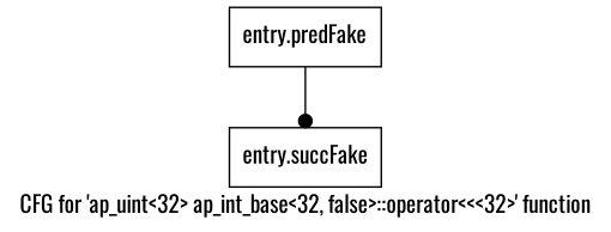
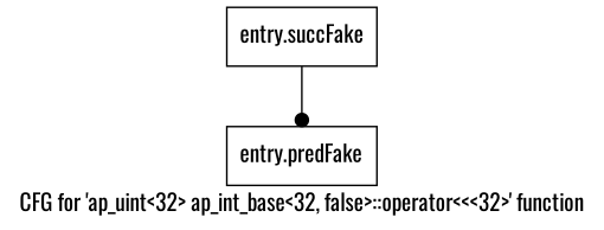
  digraph {
    label="CFG for 'ap_uint\<32\> ap_int_base\<32, false\>::operator\<\<\<32\>' function"
    fontname=Oswald
    node [shape=record fontname=Oswald]
    n1 [label="{entry.predFake}"]
    n2 [filename="/home/omerfaruk/tools/Xilinx/Vitis_HLS/2023.2/include/etc/ap_int_base.h" label="{entry.succFake}" linenumber=927]
-   n1 -> n2 [execusionnum=15 filename="/home/omerfaruk/tools/Xilinx/Vitis_HLS/2023.2/include/etc/ap_int_base.h" color=black arrowhead=dot fontname=Oswald]
+   n2 -> n1 [execusionnum=15 filename="/home/omerfaruk/tools/Xilinx/Vitis_HLS/2023.2/include/etc/ap_int_base.h" color=black arrowhead=dot fontname=Oswald]
  }
